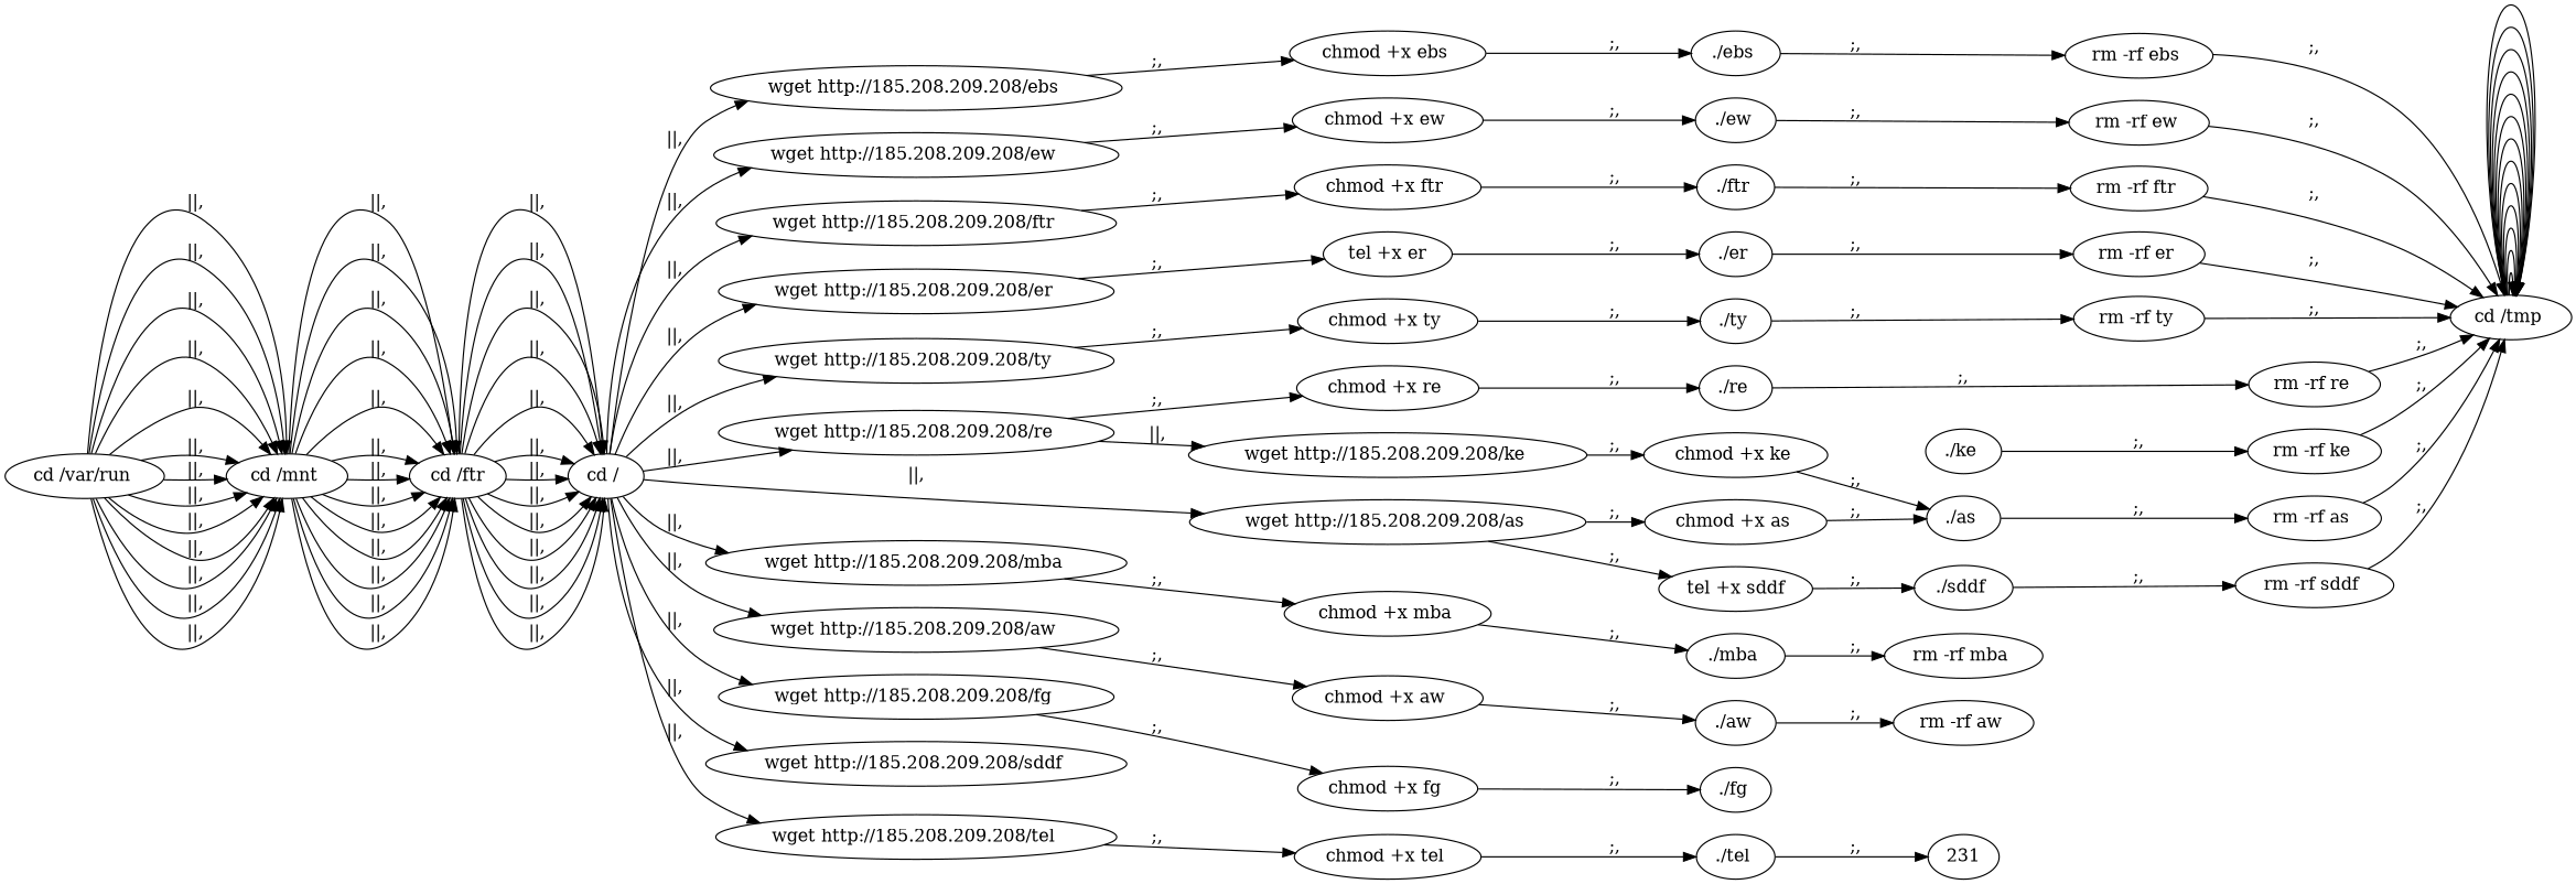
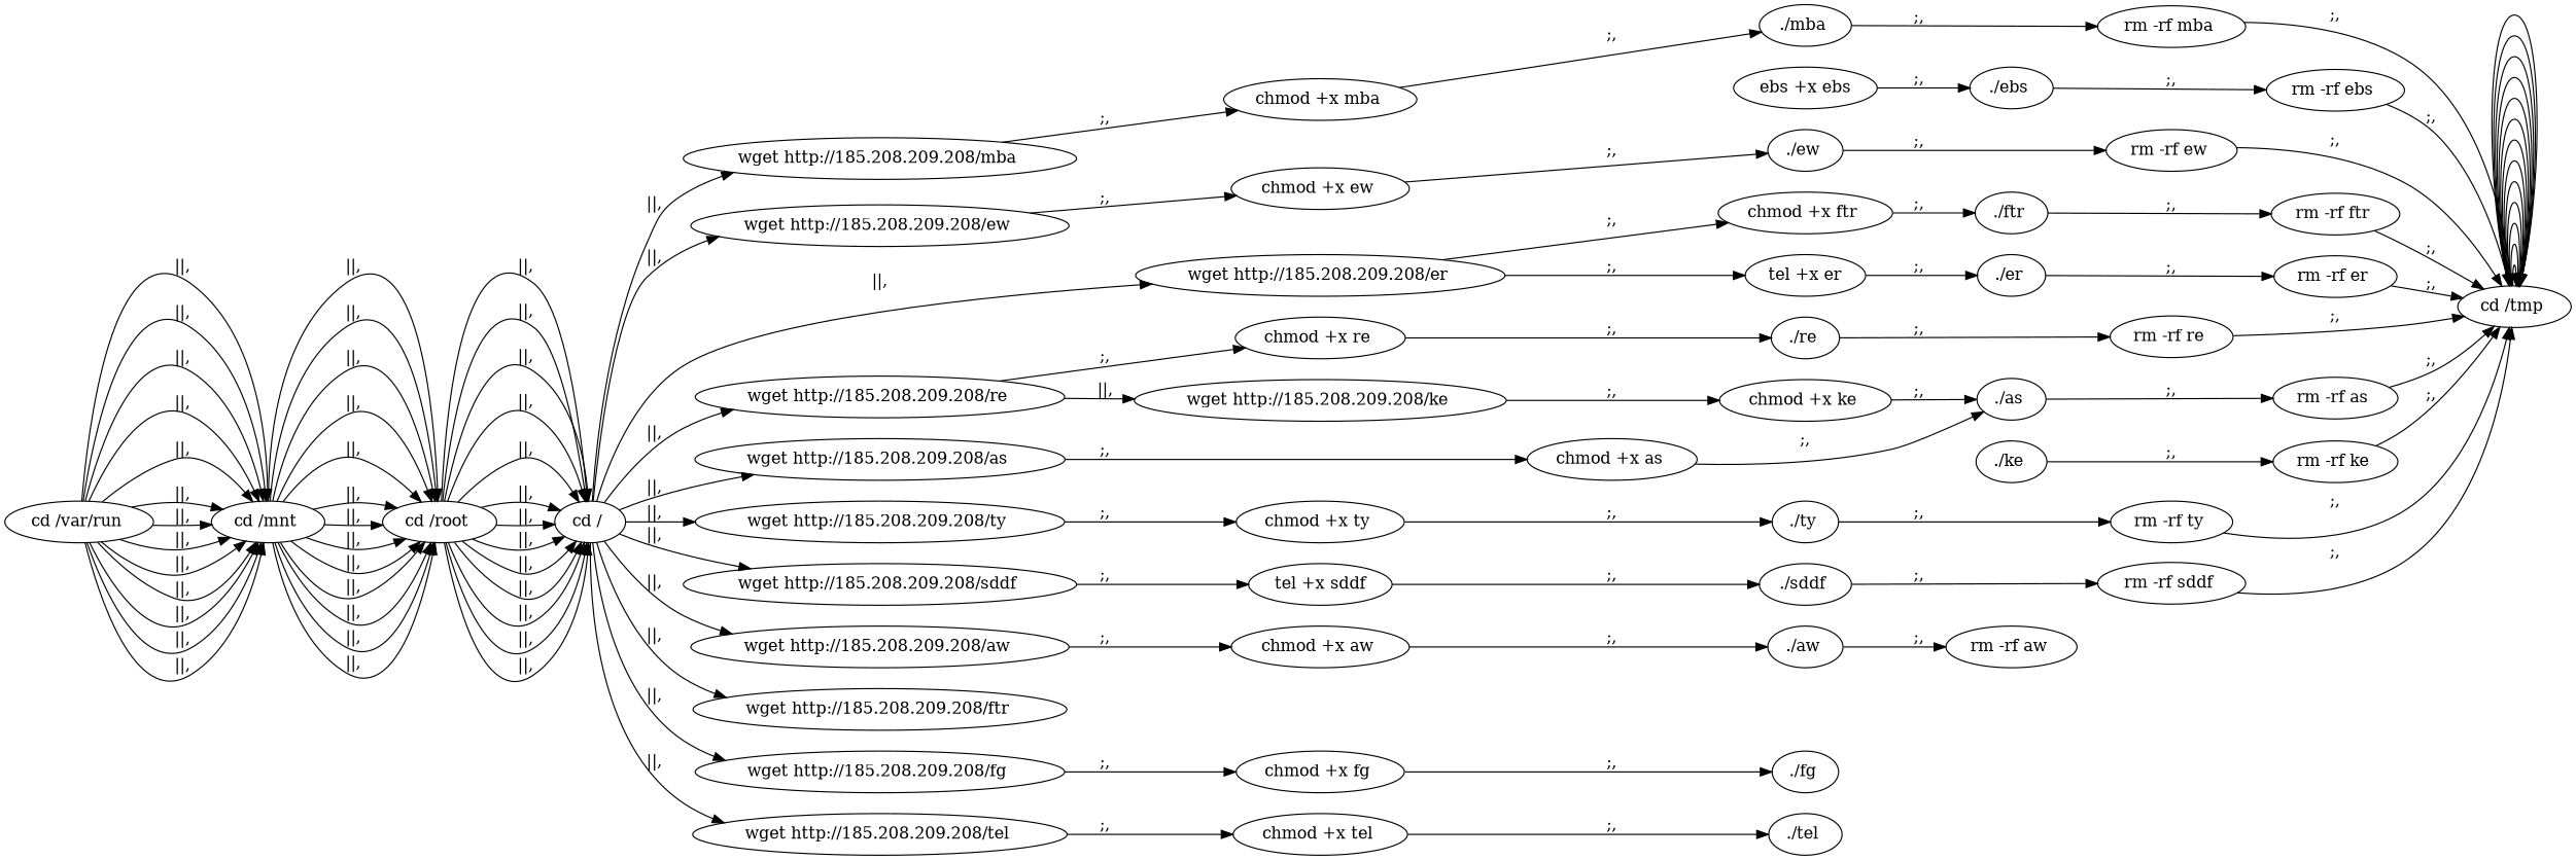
  digraph {
    rankdir=LR
    n1 [label="cd /tmp "]
    n2 [label="cd /var/run "]
    n3 [label="cd /mnt "]
-   n4 [label="cd /ftr"]
+   n4 [label="cd /root "]
    n5 [label="cd / "]
    n6 [label="wget http://185.208.209.208/mba "]
-   n7 [label="wget http://185.208.209.208/ebs "]
    n8 [label="wget http://185.208.209.208/ew "]
    n9 [label="wget http://185.208.209.208/aw "]
    n10 [label="wget http://185.208.209.208/ftr "]
    n11 [label="wget http://185.208.209.208/er "]
    n12 [label="wget http://185.208.209.208/re "]
    n13 [label="wget http://185.208.209.208/ty "]
    n14 [label="wget http://185.208.209.208/as "]
    n15 [label="wget http://185.208.209.208/fg "]
    n16 [label="wget http://185.208.209.208/sddf "]
    n17 [label="wget http://185.208.209.208/tel "]
    n18 [label="chmod +x mba "]
-   n19 [label="chmod +x ebs "]
+   n19 [label="ebs +x ebs"]
    n20 [label="chmod +x ew "]
    n21 [label="chmod +x aw "]
    n22 [label="chmod +x ftr "]
    n23 [label="tel +x er"]
    n24 [label="wget http://185.208.209.208/ke "]
    n25 [label="chmod +x re "]
    n26 [label="chmod +x ty "]
    n27 [label="chmod +x ke "]
    n28 [label="chmod +x as "]
    n29 [label="chmod +x fg "]
    n30 [label="tel +x sddf"]
    n31 [label="chmod +x tel "]
    n32 [label="./mba "]
    n33 [label="rm -rf mba "]
    n34 [label="./ebs "]
    n35 [label="rm -rf ebs "]
    n36 [label="./ew "]
    n37 [label="rm -rf ew "]
    n38 [label="./aw "]
    n39 [label="rm -rf aw "]
    n40 [label="./ftr "]
    n41 [label="rm -rf ftr "]
    n42 [label="./er "]
    n43 [label="rm -rf er "]
    n44 [label="./re "]
    n45 [label="rm -rf re "]
    n46 [label="./ty "]
    n47 [label="rm -rf ty "]
    n48 [label="./as "]
    n49 [label="./ke "]
    n50 [label="rm -rf ke "]
    n51 [label="rm -rf as "]
    n52 [label="./fg "]
    n53 [label="./sddf "]
    n54 [label="rm -rf sddf "]
    n55 [label="./tel "]
-   231
    n1 -> n1
    n1 -> n1
    n1 -> n1
    n1 -> n1
    n1 -> n1
    n1 -> n1
    n1 -> n1
    n1 -> n1
    n1 -> n1
    n1 -> n1
    n1 -> n1
    n1 -> n1
    n1 -> n1
    n2 -> n3 [label="||,"]
    n2 -> n3 [label="||,"]
    n2 -> n3 [label="||,"]
    n2 -> n3 [label="||,"]
    n2 -> n3 [label="||,"]
    n2 -> n3 [label="||,"]
    n2 -> n3 [label="||,"]
    n2 -> n3 [label="||,"]
    n2 -> n3 [label="||,"]
    n2 -> n3 [label="||,"]
    n2 -> n3 [label="||,"]
    n2 -> n3 [label="||,"]
    n2 -> n3 [label="||,"]
    n3 -> n4 [label="||,"]
    n3 -> n4 [label="||,"]
    n3 -> n4 [label="||,"]
    n3 -> n4 [label="||,"]
    n3 -> n4 [label="||,"]
    n3 -> n4 [label="||,"]
    n3 -> n4 [label="||,"]
    n3 -> n4 [label="||,"]
    n3 -> n4 [label="||,"]
    n3 -> n4 [label="||,"]
    n3 -> n4 [label="||,"]
    n3 -> n4 [label="||,"]
    n3 -> n4 [label="||,"]
    n4 -> n5 [label="||,"]
    n4 -> n5 [label="||,"]
    n4 -> n5 [label="||,"]
    n4 -> n5 [label="||,"]
    n4 -> n5 [label="||,"]
    n4 -> n5 [label="||,"]
    n4 -> n5 [label="||,"]
    n4 -> n5 [label="||,"]
    n4 -> n5 [label="||,"]
    n4 -> n5 [label="||,"]
    n4 -> n5 [label="||,"]
    n4 -> n5 [label="||,"]
    n4 -> n5 [label="||,"]
    n5 -> n6 [label="||,"]
-   n5 -> n7 [label="||,"]
    n5 -> n8 [label="||,"]
    n5 -> n9 [label="||,"]
    n5 -> n10 [label="||,"]
    n5 -> n11 [label="||,"]
    n5 -> n12 [label="||,"]
    n5 -> n13 [label="||,"]
    n5 -> n14 [label="||,"]
    n5 -> n15 [label="||,"]
    n5 -> n16 [label="||,"]
    n5 -> n17 [label="||,"]
    n6 -> n18 [label=";,"]
-   n7 -> n19 [label=";,"]
    n8 -> n20 [label=";,"]
    n9 -> n21 [label=";,"]
-   n10 -> n22 [label=";,"]
+   n11 -> n22 [label=";,"]
    n11 -> n23 [label=";,"]
    n12 -> n24 [label="||,"]
    n12 -> n25 [label=";,"]
    n13 -> n26 [label=";,"]
    n14 -> n28 [label=";,"]
    n15 -> n29 [label=";,"]
-   n14 -> n30 [label=";,"]
+   n16 -> n30 [label=";,"]
    n17 -> n31 [label=";,"]
    n18 -> n32 [label=";,"]
    n19 -> n34 [label=";,"]
    n20 -> n36 [label=";,"]
    n21 -> n38 [label=";,"]
    n22 -> n40 [label=";,"]
    n23 -> n42 [label=";,"]
    n24 -> n27 [label=";,"]
    n25 -> n44 [label=";,"]
    n26 -> n46 [label=";,"]
    n27 -> n48 [label=";,"]
    n28 -> n48 [label=";,"]
    n29 -> n52 [label=";,"]
    n30 -> n53 [label=";,"]
    n31 -> n55 [label=";,"]
    n32 -> n33 [label=";,"]
+   n33 -> n1 [label=";,"]
    n34 -> n35 [label=";,"]
    n35 -> n1 [label=";,"]
    n36 -> n37 [label=";,"]
    n37 -> n1 [label=";,"]
    n38 -> n39 [label=";,"]
    n40 -> n41 [label=";,"]
    n41 -> n1 [label=";,"]
    n42 -> n43 [label=";,"]
    n43 -> n1 [label=";,"]
    n44 -> n45 [label=";,"]
    n45 -> n1 [label=";,"]
    n46 -> n47 [label=";,"]
    n47 -> n1 [label=";,"]
    n48 -> n51 [label=";,"]
    n49 -> n50 [label=";,"]
    n50 -> n1 [label=";,"]
    n51 -> n1 [label=";,"]
    n53 -> n54 [label=";,"]
    n54 -> n1 [label=";,"]
-   n55 -> 231 [label=";,"]
  }
